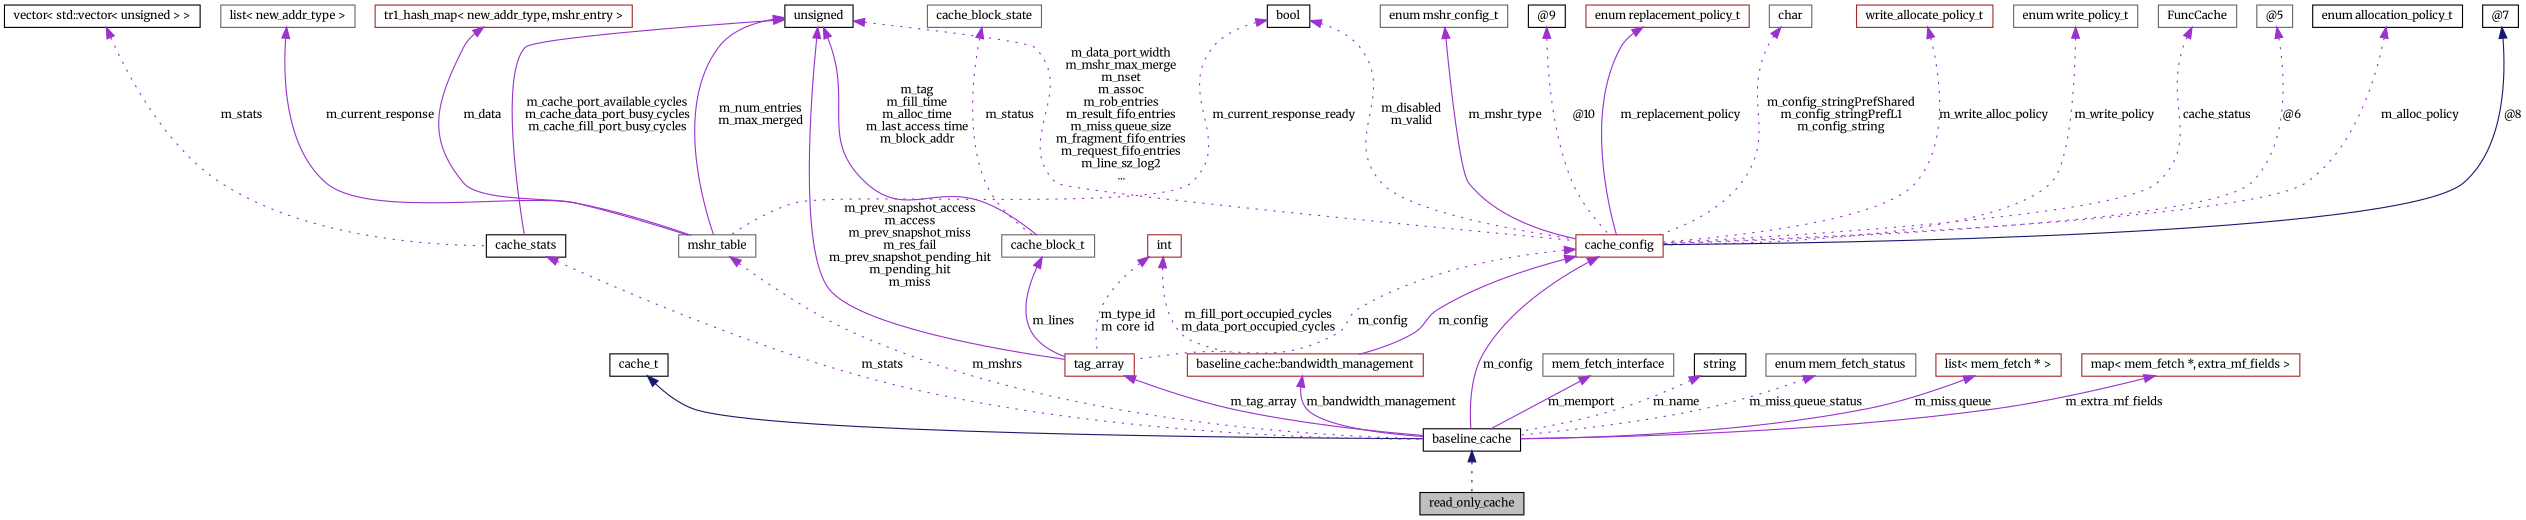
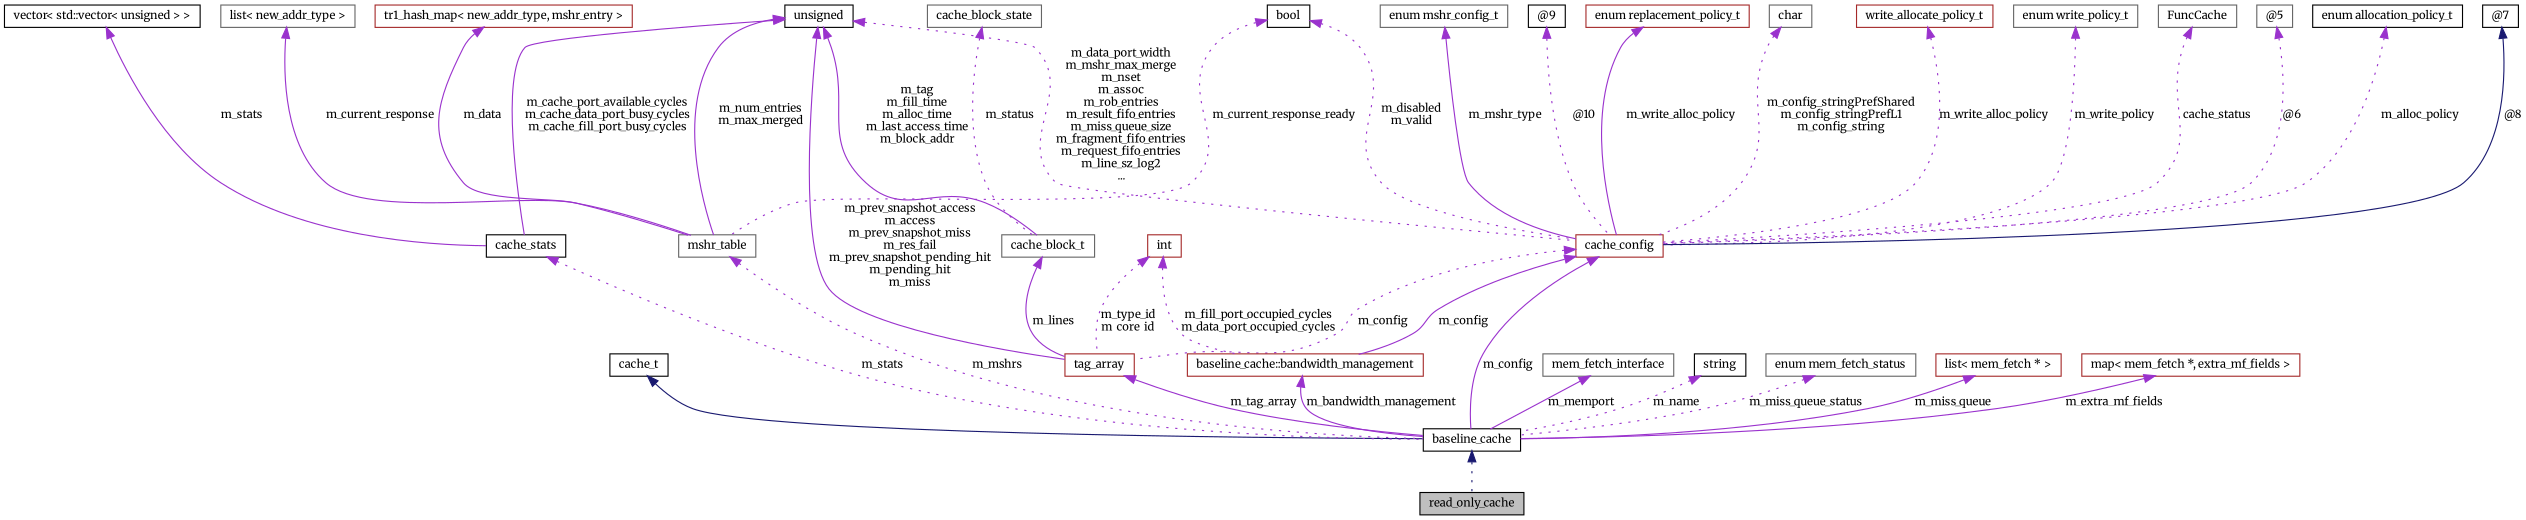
  digraph {
    fontname=Merriweather
    rankdir=TB
    node [color=black fontname=Merriweather fontsize=10 shape=record]
    edge [color=darkorchid3 dir=back fontname=Merriweather fontsize=10 labelfontname=FreeSans labelfontsize=10 style=dotted]
    n1 [fillcolor=grey75 fontcolor=black height=0.2 label=read_only_cache style=filled width=0.4]
    n2 [height=0.2 label=baseline_cache width=0.4]
    n3 [height=0.2 label=cache_t width=0.4]
    n4 [height=0.2 label=cache_stats width=0.4]
    n5 [height=0.2 label="vector\< std::vector\< unsigned \> \>" width=0.4]
    n6 [height=0.2 label=unsigned width=0.4]
    n7 [color=gray40 height=0.2 label=mshr_table width=0.4]
    n8 [color=brown height=0.2 label=cache_config width=0.4]
    n9 [color=brown height=0.2 label=tag_array width=0.4]
    n10 [color=gray40 height=0.2 label=cache_block_t width=0.4]
    n11 [color=brown height=0.2 label="baseline_cache::bandwidth_management" width=0.4]
    n12 [color=brown height=0.2 label="tr1_hash_map\< new_addr_type, mshr_entry \>" width=0.4]
    n13 [color=gray40 height=0.2 label="list\< new_addr_type \>" width=0.4]
    n14 [height=0.2 label=bool width=0.4]
    n15 [color=gray40 height=0.2 label=mem_fetch_interface width=0.4]
    n16 [color=brown height=0.2 label=int width=0.4]
    n17 [color=gray40 height=0.2 label=char width=0.4]
    n18 [color=brown height=0.2 label=write_allocate_policy_t width=0.4]
    n19 [color=gray40 height=0.2 label="enum write_policy_t" width=0.4]
    n20 [color=gray40 height=0.2 label=FuncCache width=0.4]
    n21 [color=gray40 height=0.2 label="@5" width=0.4]
    n22 [height=0.2 label="enum allocation_policy_t" width=0.4]
    n23 [height=0.2 label="@7" width=0.4]
    n24 [color=gray40 height=0.2 label="enum mshr_config_t" width=0.4]
    n25 [height=0.2 label="@9" width=0.4]
    n26 [color=brown height=0.2 label="enum replacement_policy_t" width=0.4]
    n27 [height=0.2 label=string width=0.4]
    n28 [color=gray40 height=0.2 label="enum mem_fetch_status" width=0.4]
    n29 [color=brown height=0.2 label="list\< mem_fetch * \>" width=0.4]
    n30 [color=gray40 height=0.2 label=cache_block_state width=0.4]
    n31 [color=brown height=0.2 label="map\< mem_fetch *, extra_mf_fields \>" width=0.4]
    n2 -> n1 [color=midnightblue]
    n3 -> n2 [color=midnightblue style=solid]
    n4 -> n2 [label=m_stats]
-   n5 -> n4 [label=m_stats]
+   n5 -> n4 [label=m_stats style=solid]
    n6 -> n4 [label="m_cache_port_available_cycles\nm_cache_data_port_busy_cycles\nm_cache_fill_port_busy_cycles" style=solid]
    n6 -> n7 [label="m_num_entries\nm_max_merged" style=solid]
    n6 -> n8 [label="m_data_port_width\nm_mshr_max_merge\nm_nset\nm_assoc\nm_rob_entries\nm_result_fifo_entries\nm_miss_queue_size\nm_fragment_fifo_entries\nm_request_fifo_entries\nm_line_sz_log2\n..."]
    n6 -> n9 [label="m_prev_snapshot_access\nm_access\nm_prev_snapshot_miss\nm_res_fail\nm_prev_snapshot_pending_hit\nm_pending_hit\nm_miss" style=solid]
    n6 -> n10 [label="m_tag\nm_fill_time\nm_alloc_time\nm_last_access_time\nm_block_addr" style=solid]
    n7 -> n2 [label=m_mshrs]
    n8 -> n2 [label=m_config style=solid]
    n8 -> n9 [label=m_config]
    n8 -> n11 [label=m_config style=solid]
    n9 -> n2 [label=m_tag_array style=solid]
    n10 -> n9 [label=m_lines style=solid]
    n11 -> n2 [label=m_bandwidth_management style=solid]
    n12 -> n7 [label=m_data style=solid]
    n13 -> n7 [label=m_current_response style=solid]
    n14 -> n7 [label=m_current_response_ready]
    n14 -> n8 [label="m_disabled\nm_valid"]
    n15 -> n2 [label=m_memport style=solid]
    n16 -> n9 [label="m_type_id\nm_core_id"]
    n16 -> n11 [label="m_fill_port_occupied_cycles\nm_data_port_occupied_cycles"]
    n17 -> n8 [label="m_config_stringPrefShared\nm_config_stringPrefL1\nm_config_string"]
    n18 -> n8 [label=m_write_alloc_policy]
    n19 -> n8 [label=m_write_policy]
    n20 -> n8 [label=cache_status]
    n21 -> n8 [label="@6"]
    n22 -> n8 [label=m_alloc_policy]
    n23 -> n8 [color=midnightblue label="@8" style=solid]
    n24 -> n8 [label=m_mshr_type style=solid]
    n25 -> n8 [label="@10"]
-   n26 -> n8 [label=m_replacement_policy style=solid]
+   n26 -> n8 [label=m_write_alloc_policy style=solid]
    n27 -> n2 [label=m_name]
    n28 -> n2 [label=m_miss_queue_status]
    n29 -> n2 [label=m_miss_queue style=solid]
    n30 -> n10 [label=m_status]
    n31 -> n2 [label=m_extra_mf_fields style=solid]
  }
